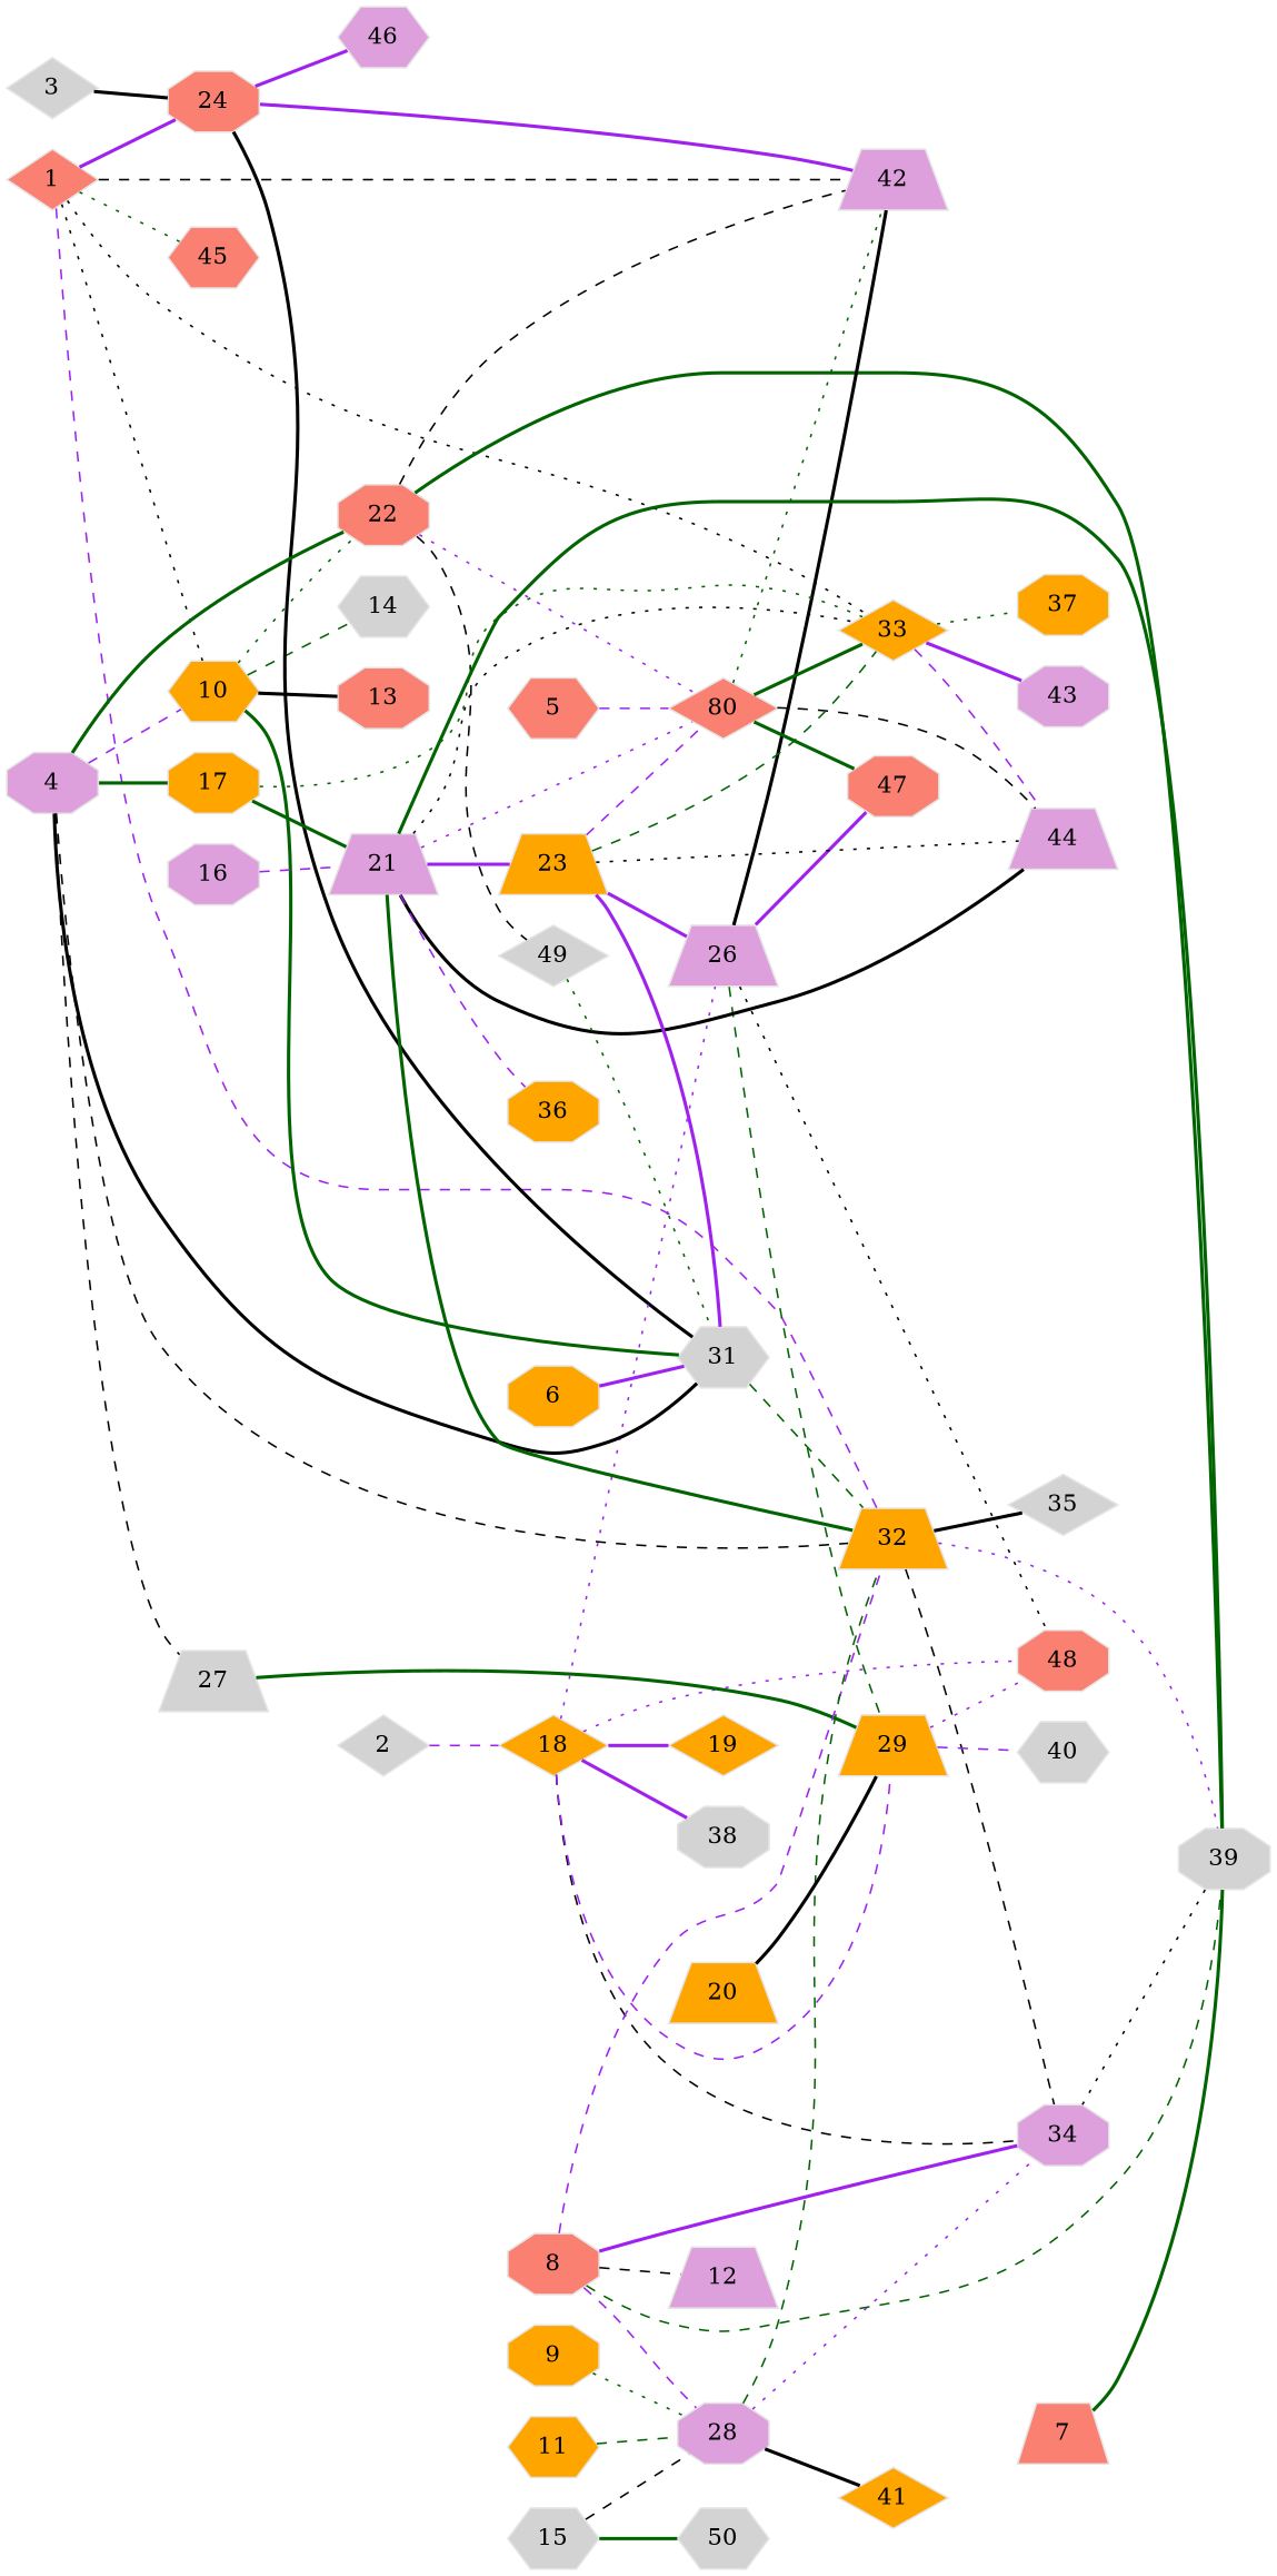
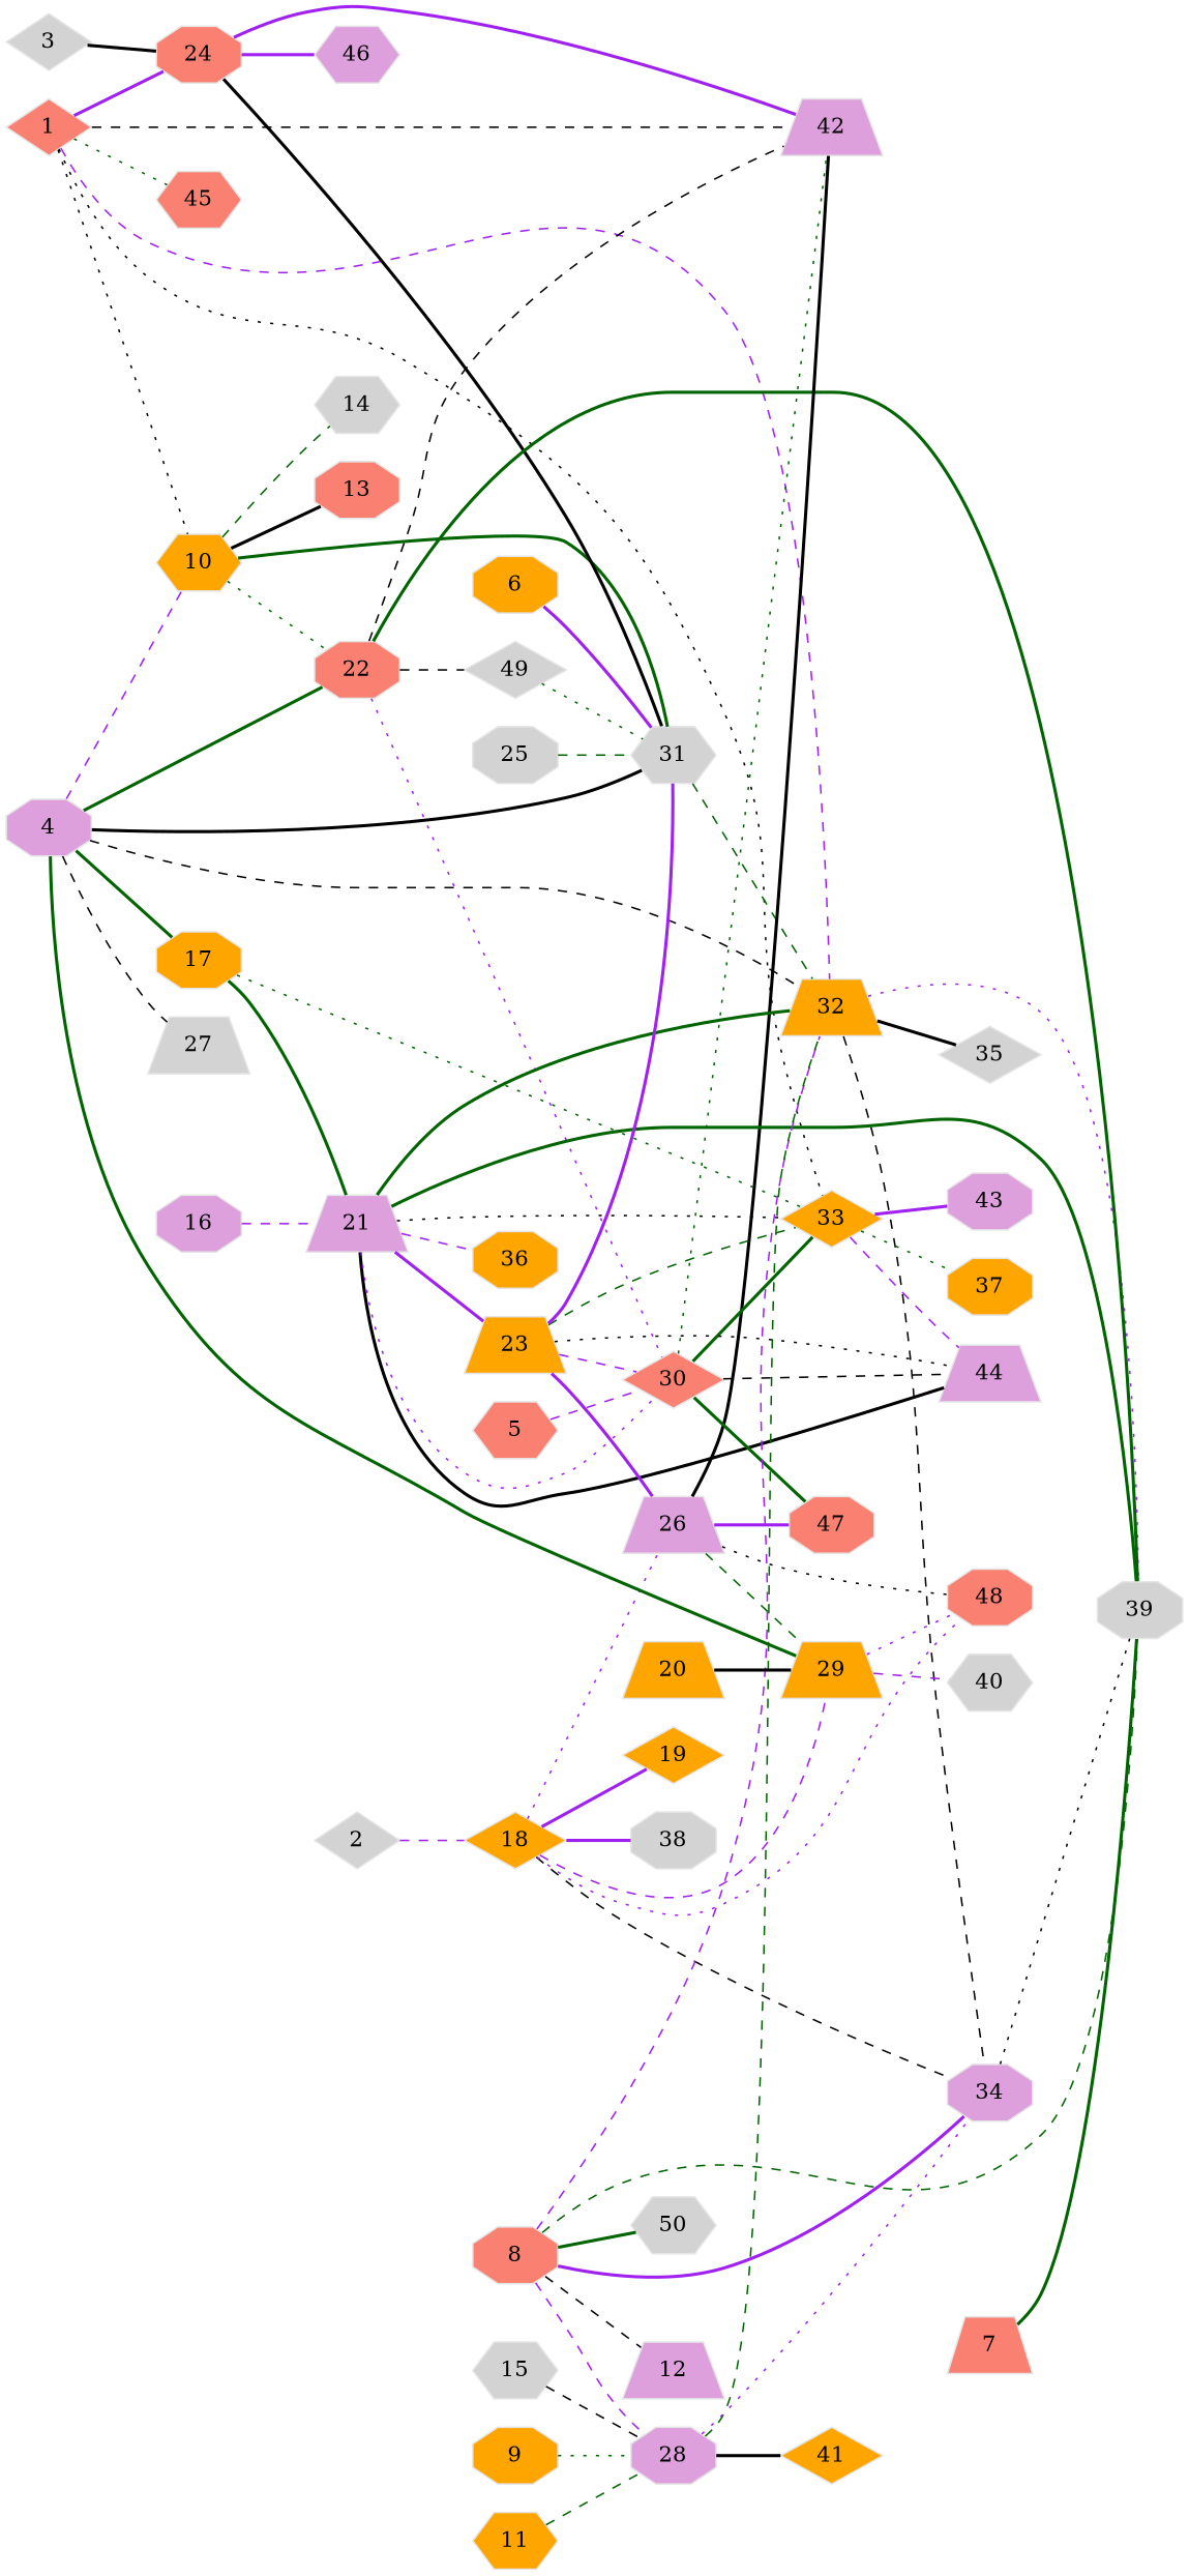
  graph {
    rankdir=LR
    node [color=gray90 fillcolor=orange shape=octagon style=filled]
    edge [color=purple style=bold weight=1.0]
    1 [fillcolor=salmon shape=diamond]
    10 [shape=hexagon]
    24 [fillcolor=salmon]
    32 [shape=trapezium]
    33 [shape=diamond]
    42 [fillcolor=plum shape=trapezium]
    45 [fillcolor=salmon shape=hexagon]
    22 [fillcolor=salmon]
    31 [fillcolor=lightgrey shape=hexagon]
    13 [fillcolor=salmon]
    14 [fillcolor=lightgrey shape=hexagon]
    46 [fillcolor=plum shape=hexagon]
    39 [fillcolor=lightgrey]
    34 [fillcolor=plum]
    35 [fillcolor=lightgrey shape=diamond]
    44 [fillcolor=plum shape=trapezium]
    37
    43 [fillcolor=plum]
    2 [fillcolor=lightgrey shape=diamond]
    18 [shape=diamond]
    29 [shape=trapezium]
    19 [shape=diamond]
    26 [fillcolor=plum shape=trapezium]
    38 [fillcolor=lightgrey]
    48 [fillcolor=salmon]
    3 [fillcolor=lightgrey shape=diamond]
    4 [fillcolor=plum]
    17
    27 [fillcolor=lightgrey shape=trapezium]
    21 [fillcolor=plum shape=trapezium]
-   30 [fillcolor=salmon shape=diamond label=80]
+   30 [fillcolor=salmon shape=diamond]
    49 [fillcolor=lightgrey shape=diamond]
    40 [fillcolor=lightgrey shape=hexagon]
    5 [fillcolor=salmon shape=hexagon]
    47 [fillcolor=salmon]
    6
    7 [fillcolor=salmon shape=trapezium]
    8 [fillcolor=salmon]
    12 [fillcolor=plum shape=trapezium]
    28 [fillcolor=plum]
    50 [fillcolor=lightgrey shape=hexagon]
    41 [shape=diamond]
    9
    11 [shape=hexagon]
    15 [fillcolor=lightgrey shape=hexagon]
    16 [fillcolor=plum]
    23 [shape=trapezium]
    36
    20 [shape=trapezium]
+   25 [fillcolor=lightgrey]
    1 -- 10 [color=black style=dotted]
    1 -- 24 [weight=4.0]
    1 -- 32 [style=dashed]
    1 -- 33 [color=black style=dotted]
    1 -- 42 [color=black style=dashed weight=2.0]
    1 -- 45 [color=darkgreen style=dotted]
    10 -- 22 [color=darkgreen style=dotted]
    10 -- 31 [color=darkgreen]
    10 -- 13 [color=black]
    10 -- 14 [color=darkgreen style=dashed]
    24 -- 42 [weight=2.0]
    24 -- 31 [color=black]
    24 -- 46
    32 -- 39 [style=dotted]
    32 -- 34 [color=black style=dashed]
    32 -- 35 [color=black]
    33 -- 44 [style=dashed]
    33 -- 37 [color=darkgreen style=dotted]
    33 -- 43
    22 -- 42 [color=black style=dashed]
    22 -- 39 [color=darkgreen]
    22 -- 30 [style=dotted]
    22 -- 49 [color=black style=dashed]
    31 -- 32 [color=darkgreen style=dashed]
    34 -- 39 [color=black style=dotted]
    2 -- 18 [style=dashed]
    18 -- 34 [color=black style=dashed]
    18 -- 29 [style=dashed]
    18 -- 19
    18 -- 26 [style=dotted weight=2.0]
    18 -- 38
    18 -- 48 [style=dotted]
    29 -- 48 [style=dotted]
    29 -- 40 [style=dashed]
    26 -- 42 [color=black]
    26 -- 29 [color=darkgreen style=dashed weight=2.0]
    26 -- 48 [color=black style=dotted weight=2.0]
    26 -- 47
    3 -- 24 [color=black]
    4 -- 10 [style=dashed weight=2.0]
    4 -- 32 [color=black style=dashed]
    4 -- 22 [color=darkgreen weight=2.0]
    4 -- 31 [color=black weight=2.0]
-   27 -- 29 [color=darkgreen]
+   4 -- 29 [color=darkgreen]
    4 -- 17 [color=darkgreen]
    4 -- 27 [color=black style=dashed]
    17 -- 33 [color=darkgreen style=dotted]
    17 -- 21 [color=darkgreen]
    21 -- 32 [color=darkgreen]
    21 -- 33 [color=black style=dotted]
    21 -- 39 [color=darkgreen]
    21 -- 44 [color=black]
    21 -- 30 [style=dotted]
    21 -- 23
    21 -- 36 [style=dashed]
    30 -- 33 [color=darkgreen]
    30 -- 42 [color=darkgreen style=dotted]
    30 -- 44 [color=black style=dashed]
    30 -- 47 [color=darkgreen]
    49 -- 31 [color=darkgreen style=dotted]
    5 -- 30 [style=dashed]
    6 -- 31
    7 -- 39 [color=darkgreen]
    8 -- 32 [style=dashed]
    8 -- 39 [color=darkgreen style=dashed]
    8 -- 34
    8 -- 12 [color=black style=dashed]
    8 -- 28 [style=dashed]
-   15 -- 50 [color=darkgreen]
+   8 -- 50 [color=darkgreen]
    28 -- 32 [color=darkgreen style=dashed]
    28 -- 34 [style=dotted]
    28 -- 41 [color=black]
    9 -- 28 [color=darkgreen style=dotted]
    11 -- 28 [color=darkgreen style=dashed]
    15 -- 28 [color=black style=dashed]
    16 -- 21 [style=dashed]
    23 -- 33 [color=darkgreen style=dashed]
    23 -- 31
    23 -- 44 [color=black style=dotted]
    23 -- 26
    23 -- 30 [style=dashed]
    20 -- 29 [color=black]
+   25 -- 31 [color=darkgreen style=dashed]
  }
